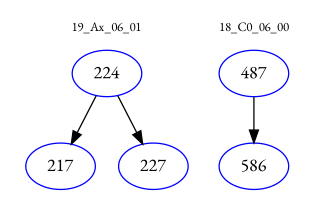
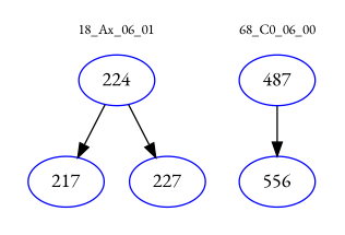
  digraph {
    fontname="EB Garamond"
    node [color=blue fontname="EB Garamond"]
    edge [color=black fontname="EB Garamond"]
    n1 [label=224]
    n2 [label=217]
    n3 [label=227]
    n4 [label=487]
-   n5 [label=586]
+   n5 [label=556]
    subgraph cluster_1 {
      color=white
      fontsize=10
-     label="19_Ax_06_01"
+     label="18_Ax_06_01"
      n1
      n2
      n3
    }
    subgraph cluster_2 {
      color=white
      fontsize=10
-     label="18_C0_06_00"
+     label="68_C0_06_00"
      n4
      n5
    }
    n1 -> n2
    n1 -> n3
    n4 -> n5
  }
